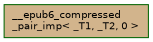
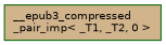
  digraph {
    rankdir=LR
-   n1 [color=darkgreen fillcolor=tan fontname=Helvetica fontsize=10 height=0.2 label="__epub6_compressed\l_pair_imp\< _T1, _T2, 0 \>" shape=record style=filled width=0.4]
+   n1 [color=darkgreen fillcolor=tan fontname=Helvetica fontsize=10 height=0.2 label="__epub3_compressed\l_pair_imp\< _T1, _T2, 0 \>" shape=record style=filled width=0.4]
  }
